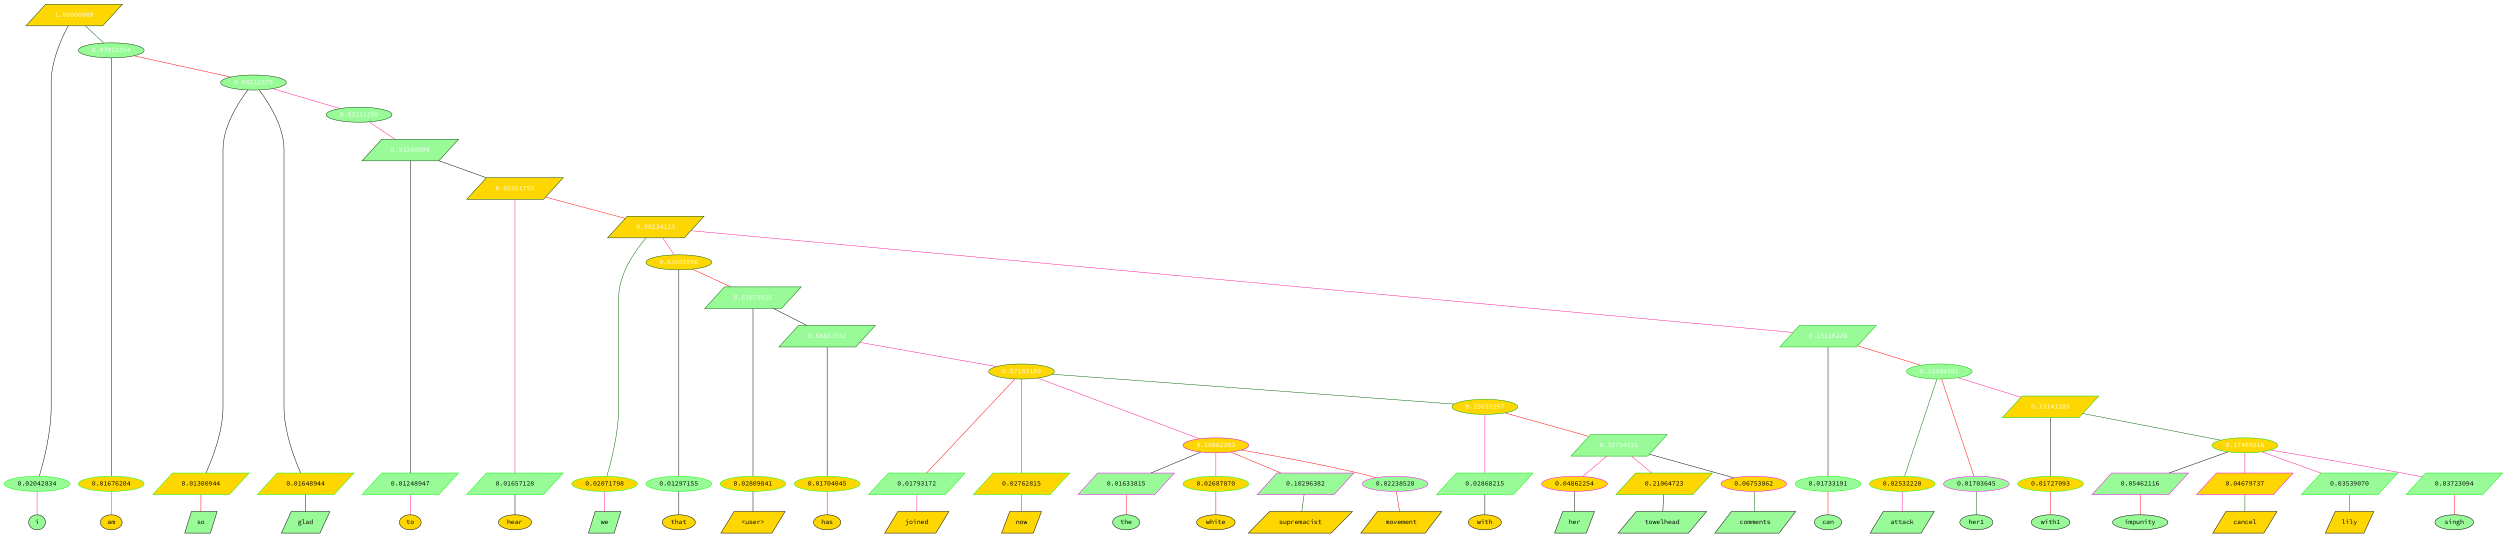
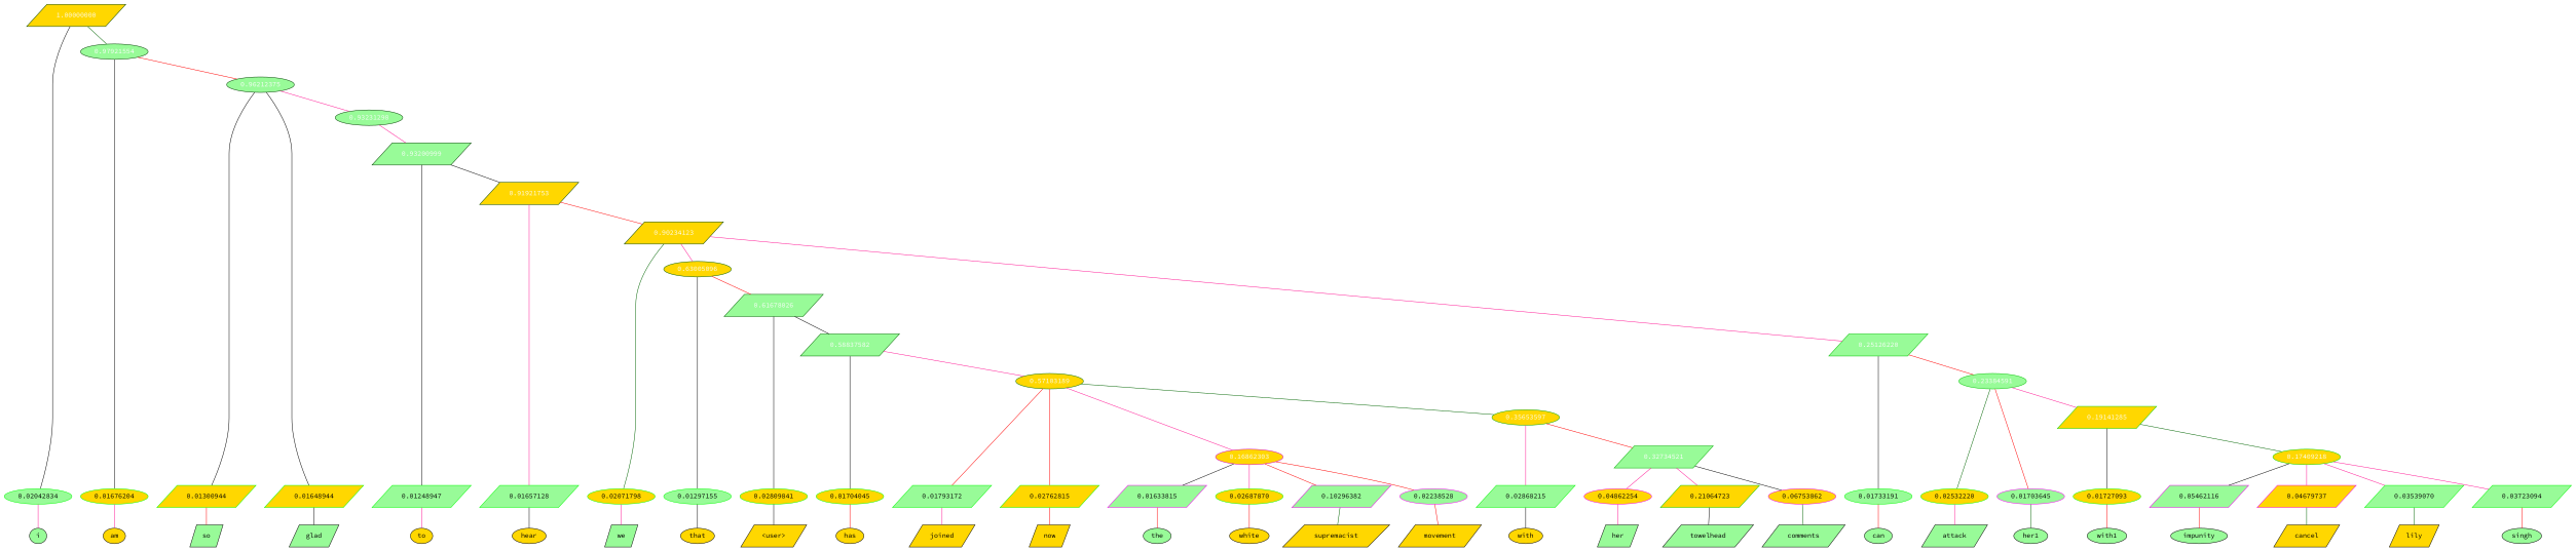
  graph {
    fontname="Source Code Pro"
    node [color=black fillcolor=palegreen fontname="Source Code Pro" format=png nodesep=0.001 ordering=out overlap_scaling=0.01 ranksep=0.001 shape=ellipse style=filled]
    edge [color=black fontname="Source Code Pro"]
    n1 [height=0.15 label=i style="filled,solid" width=0.15]
    n2 [fillcolor=gold height=0.15 label=am style="filled,solid" width=0.15]
    n3 [height=0.15 label=so shape=parallelogram style="filled,solid" width=0.15]
    n4 [height=0.15 label=glad shape=parallelogram style="filled,solid" width=0.15]
    n5 [fillcolor=gold height=0.15 label=to style="filled,solid" width=0.15]
    n6 [fillcolor=gold height=0.15 label=hear style="filled,solid" width=0.15]
    n7 [fillcolor=gold height=0.15 label=that style="filled,solid" width=0.15]
    n8 [fillcolor=gold height=0.15 label="\<user\>" shape=parallelogram style="filled,solid" width=0.15]
    n9 [fillcolor=gold height=0.15 label=has style="filled,solid" width=0.15]
    n10 [fillcolor=gold height=0.15 label=joined shape=parallelogram style="filled,solid" width=0.15]
    n11 [height=0.15 label=the style="filled,solid" width=0.15]
    n12 [fillcolor=gold height=0.15 label=white style="filled,solid" width=0.15]
    n13 [fillcolor=gold height=0.15 label=supremacist shape=parallelogram style="filled,solid" width=0.15]
    n14 [fillcolor=gold height=0.15 label=movement shape=parallelogram style="filled,solid" width=0.15]
    n15 [fillcolor=gold height=0.15 label=with style="filled,solid" width=0.15]
    n16 [height=0.15 label=her shape=parallelogram style="filled,solid" width=0.15]
    n17 [height=0.15 label=towelhead shape=parallelogram style="filled,solid" width=0.15]
    n18 [height=0.15 label=comments shape=parallelogram style="filled,solid" width=0.15]
    n19 [fillcolor=gold height=0.15 label=now shape=parallelogram style="filled,solid" width=0.15]
    n20 [height=0.15 label=we shape=parallelogram style="filled,solid" width=0.15]
    n21 [height=0.15 label=can style="filled,solid" width=0.15]
    n22 [height=0.15 label=attack shape=parallelogram style="filled,solid" width=0.15]
    n23 [height=0.15 label=her1 style="filled,solid" width=0.15]
    n24 [height=0.15 label=with1 style="filled,solid" width=0.15]
    n25 [height=0.15 label=impunity style="filled,solid" width=0.15]
    n26 [fillcolor=gold height=0.15 label=cancel shape=parallelogram style="filled,solid" width=0.15]
    n27 [fillcolor=gold height=0.15 label=lily shape=parallelogram style="filled,solid" width=0.15]
    n28 [height=0.15 label=singh style="filled,solid" width=0.15]
    n29 [color="0.334 1.000 0.980" fontcolor=black height=0.15 label=0.02042834 width=0.15]
    n30 [color="0.334 1.000 0.983" fillcolor=gold fontcolor=black height=0.15 label=0.01676204 width=0.15]
    n31 [color="0.334 1.000 0.987" fillcolor=gold fontcolor=black height=0.15 label=0.01300944 shape=parallelogram width=0.15]
    n32 [color="0.334 1.000 0.984" fillcolor=gold fontcolor=black height=0.15 label=0.01648944 shape=parallelogram width=0.15]
    n33 [color="0.334 1.000 0.988" fontcolor=black height=0.15 label=0.01248947 shape=parallelogram width=0.15]
    n34 [color="0.334 1.000 0.983" fontcolor=black height=0.15 label=0.01657128 shape=parallelogram width=0.15]
    n35 [color="0.334 1.000 0.987" fontcolor=black height=0.15 label=0.01297155 width=0.15]
    n36 [color="0.334 1.000 0.972" fillcolor=gold fontcolor=black height=0.15 label=0.02809841 width=0.15]
    n37 [color="0.334 1.000 0.983" fillcolor=gold fontcolor=black height=0.15 label=0.01704045 width=0.15]
    n38 [color="0.334 1.000 0.982" fontcolor=black height=0.15 label=0.01793172 shape=parallelogram width=0.15]
    n39 [color="0.835 1.000 0.984" fontcolor=black height=0.15 label=0.01633815 shape=parallelogram width=0.15]
    n40 [color="0.334 1.000 0.973" fillcolor=gold fontcolor=black height=0.15 label=0.02687870 width=0.15]
    n41 [color="0.835 1.000 0.897" fontcolor=black height=0.15 label=0.10296382 shape=parallelogram width=0.15]
    n42 [color="0.835 1.000 0.978" fontcolor=black height=0.15 label=0.02238528 width=0.15]
    n43 [color="0.334 1.000 0.971" fontcolor=black height=0.15 label=0.02868215 shape=parallelogram width=0.15]
    n44 [color="0.835 1.000 0.951" fillcolor=gold fontcolor=black height=0.15 label=0.04862254 width=0.15]
    n45 [color="0.334 1.000 0.789" fillcolor=gold fontcolor=black height=0.15 label=0.21064723 shape=parallelogram width=0.15]
    n46 [color="0.835 1.000 0.932" fillcolor=gold fontcolor=black height=0.15 label=0.06753862 width=0.15]
    n47 [color="0.334 1.000 0.972" fillcolor=gold fontcolor=black height=0.15 label=0.02762815 shape=parallelogram width=0.15]
    n48 [color="0.334 1.000 0.979" fillcolor=gold fontcolor=black height=0.15 label=0.02071798 width=0.15]
    n49 [color="0.334 1.000 0.983" fontcolor=black height=0.15 label=0.01733191 width=0.15]
    n50 [color="0.334 1.000 0.975" fillcolor=gold fontcolor=black height=0.15 label=0.02532220 width=0.15]
    n51 [color="0.835 1.000 0.983" fontcolor=black height=0.15 label=0.01703645 width=0.15]
    n52 [color="0.334 1.000 0.983" fillcolor=gold fontcolor=black height=0.15 label=0.01727093 width=0.15]
    n53 [color="0.835 1.000 0.945" fontcolor=black height=0.15 label=0.05462116 shape=parallelogram width=0.15]
    n54 [color="0.835 1.000 0.953" fillcolor=gold fontcolor=black height=0.15 label=0.04679737 shape=parallelogram width=0.15]
    n55 [color="0.334 1.000 0.965" fontcolor=black height=0.15 label=0.03539070 shape=parallelogram width=0.15]
    n56 [color="0.334 1.000 0.963" fontcolor=black height=0.15 label=0.03723094 shape=parallelogram width=0.15]
    n57 [color="0.334 1.000 0.250" fillcolor=gold fontcolor=grey99 height=0.15 label=1.00000000 shape=parallelogram width=0.15]
    n58 [color="0.334 1.000 0.250" fontcolor=grey99 height=0.15 label=0.97921554 width=0.15]
    n59 [color="0.334 1.000 0.250" fontcolor=grey99 height=0.15 label=0.96212375 width=0.15]
    n60 [color="0.334 1.000 0.250" fontcolor=grey99 height=0.15 label=0.93231298 width=0.15]
    n61 [color="0.334 1.000 0.250" fontcolor=grey99 height=0.15 label=0.93200999 shape=parallelogram width=0.15]
    n62 [color="0.334 1.000 0.250" fillcolor=gold fontcolor=grey99 height=0.15 label=0.91921753 shape=parallelogram width=0.15]
    n63 [color="0.334 1.000 0.250" fillcolor=gold fontcolor=grey99 height=0.15 label=0.90234123 shape=parallelogram width=0.15]
    n64 [color="0.334 1.000 0.370" fillcolor=gold fontcolor=grey99 height=0.15 label=0.63005096 width=0.15]
    n65 [color="0.334 1.000 0.749" fontcolor=grey99 height=0.15 label=0.25126220 shape=parallelogram width=0.15]
    n66 [color="0.334 1.000 0.383" fontcolor=grey99 height=0.15 label=0.61678026 shape=parallelogram width=0.15]
    n67 [color="0.334 1.000 0.766" fontcolor=grey99 height=0.15 label=0.23384591 width=0.15]
    n68 [color="0.334 1.000 0.412" fontcolor=grey99 height=0.15 label=0.58837582 shape=parallelogram width=0.15]
    n69 [color="0.334 1.000 0.809" fillcolor=gold fontcolor=grey99 height=0.15 label=0.19141285 shape=parallelogram width=0.15]
    n70 [color="0.334 1.000 0.429" fillcolor=gold fontcolor=grey99 height=0.15 label=0.57103189 width=0.15]
    n71 [color="0.334 1.000 0.826" fillcolor=gold fontcolor=grey99 height=0.15 label=0.17409218 width=0.15]
    n72 [color="0.835 1.000 0.831" fillcolor=gold fontcolor=grey99 height=0.15 label=0.16862303 width=0.15]
    n73 [color="0.334 1.000 0.643" fillcolor=gold fontcolor=grey99 height=0.15 label=0.35653597 width=0.15]
    n74 [color="0.334 1.000 0.673" fontcolor=grey99 height=0.15 label=0.32734521 shape=parallelogram width=0.15]
    subgraph sub_1 {
      rank=same
      n1
      n2
      n3
      n4
      n5
      n6
      n7
      n8
      n9
      n10
      n11
      n12
      n13
      n14
      n15
      n16
      n17
      n18
      n19
      n20
      n21
      n22
      n23
      n24
      n25
      n26
      n27
      n28
    }
    subgraph sub_2 {
      rank=same
      n29
      n30
      n31
      n32
      n33
      n34
      n35
      n36
      n37
      n38
      n39
      n40
      n41
      n42
      n43
      n44
      n45
      n46
      n47
      n48
      n49
      n50
      n51
      n52
      n53
      n54
      n55
      n56
    }
    n29 -- n1 [color=deeppink]
    n30 -- n2 [color=deeppink]
    n31 -- n3 [color=red]
    n32 -- n4
    n33 -- n5 [color=deeppink]
    n34 -- n6
    n35 -- n7
    n36 -- n8
    n37 -- n9 [color=red]
    n38 -- n10 [color=deeppink]
    n39 -- n11 [color=red]
    n40 -- n12 [color=red]
    n41 -- n13 [color=darkgreen]
    n42 -- n14 [color=red]
    n43 -- n15
-   n44 -- n16
+   n44 -- n16 [color=deeppink]
    n45 -- n17
    n46 -- n18 [color=darkgreen]
    n47 -- n19 [color=red]
    n48 -- n20 [color=deeppink]
    n49 -- n21 [color=red]
    n50 -- n22 [color=deeppink]
    n51 -- n23 [color=darkgreen]
    n52 -- n24 [color=red]
    n53 -- n25 [color=red]
    n54 -- n26 [color=darkgreen]
    n55 -- n27 [color=darkgreen]
    n56 -- n28 [color=red]
    n57 -- n29
    n57 -- n58 [color=darkgreen]
    n58 -- n30
    n58 -- n59 [color=red]
    n59 -- n31
    n59 -- n32
    n59 -- n60 [color=deeppink]
    n60 -- n61 [color=deeppink]
    n61 -- n33
    n61 -- n62
    n62 -- n34 [color=deeppink]
    n62 -- n63 [color=red]
    n63 -- n48 [color=darkgreen]
    n63 -- n64 [color=deeppink]
    n63 -- n65 [color=deeppink]
    n64 -- n35
    n64 -- n66 [color=red]
    n65 -- n49
    n65 -- n67 [color=red]
    n66 -- n36
    n66 -- n68
    n67 -- n50 [color=darkgreen]
    n67 -- n51 [color=red]
    n67 -- n69 [color=deeppink]
    n68 -- n37
    n68 -- n70 [color=deeppink]
    n69 -- n52
    n69 -- n71 [color=darkgreen]
    n70 -- n38 [color=red]
    n70 -- n47 [color=red]
    n70 -- n72 [color=deeppink]
    n70 -- n73 [color=darkgreen]
    n71 -- n53
    n71 -- n54 [color=deeppink]
    n71 -- n55 [color=deeppink]
    n71 -- n56 [color=deeppink]
    n72 -- n39
    n72 -- n40 [color=deeppink]
    n72 -- n41 [color=red]
    n72 -- n42 [color=red]
    n73 -- n43 [color=deeppink]
    n73 -- n74 [color=red]
    n74 -- n44 [color=deeppink]
    n74 -- n45 [color=deeppink]
    n74 -- n46
  }
